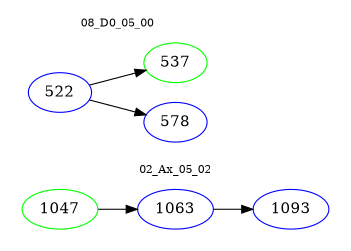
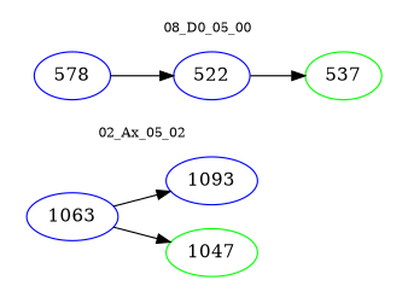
  digraph {
    rankdir=LR
    node [color=blue]
    edge [color=black]
    n1 [label=1063]
    n2 [color=green label=1047]
    n3 [label=1093]
    n4 [label=522]
    n5 [label=578]
    n6 [color=green label=537]
    subgraph cluster_1 {
      color=white
      fontsize=10
      label="02_Ax_05_02"
      n1
      n2
      n3
    }
    subgraph cluster_2 {
      color=white
      fontsize=10
      label="08_D0_05_00"
      n4
      n5
      n6
    }
-   n2 -> n1
+   n1 -> n2
    n1 -> n3
-   n4 -> n5
+   n5 -> n4
    n4 -> n6
  }
